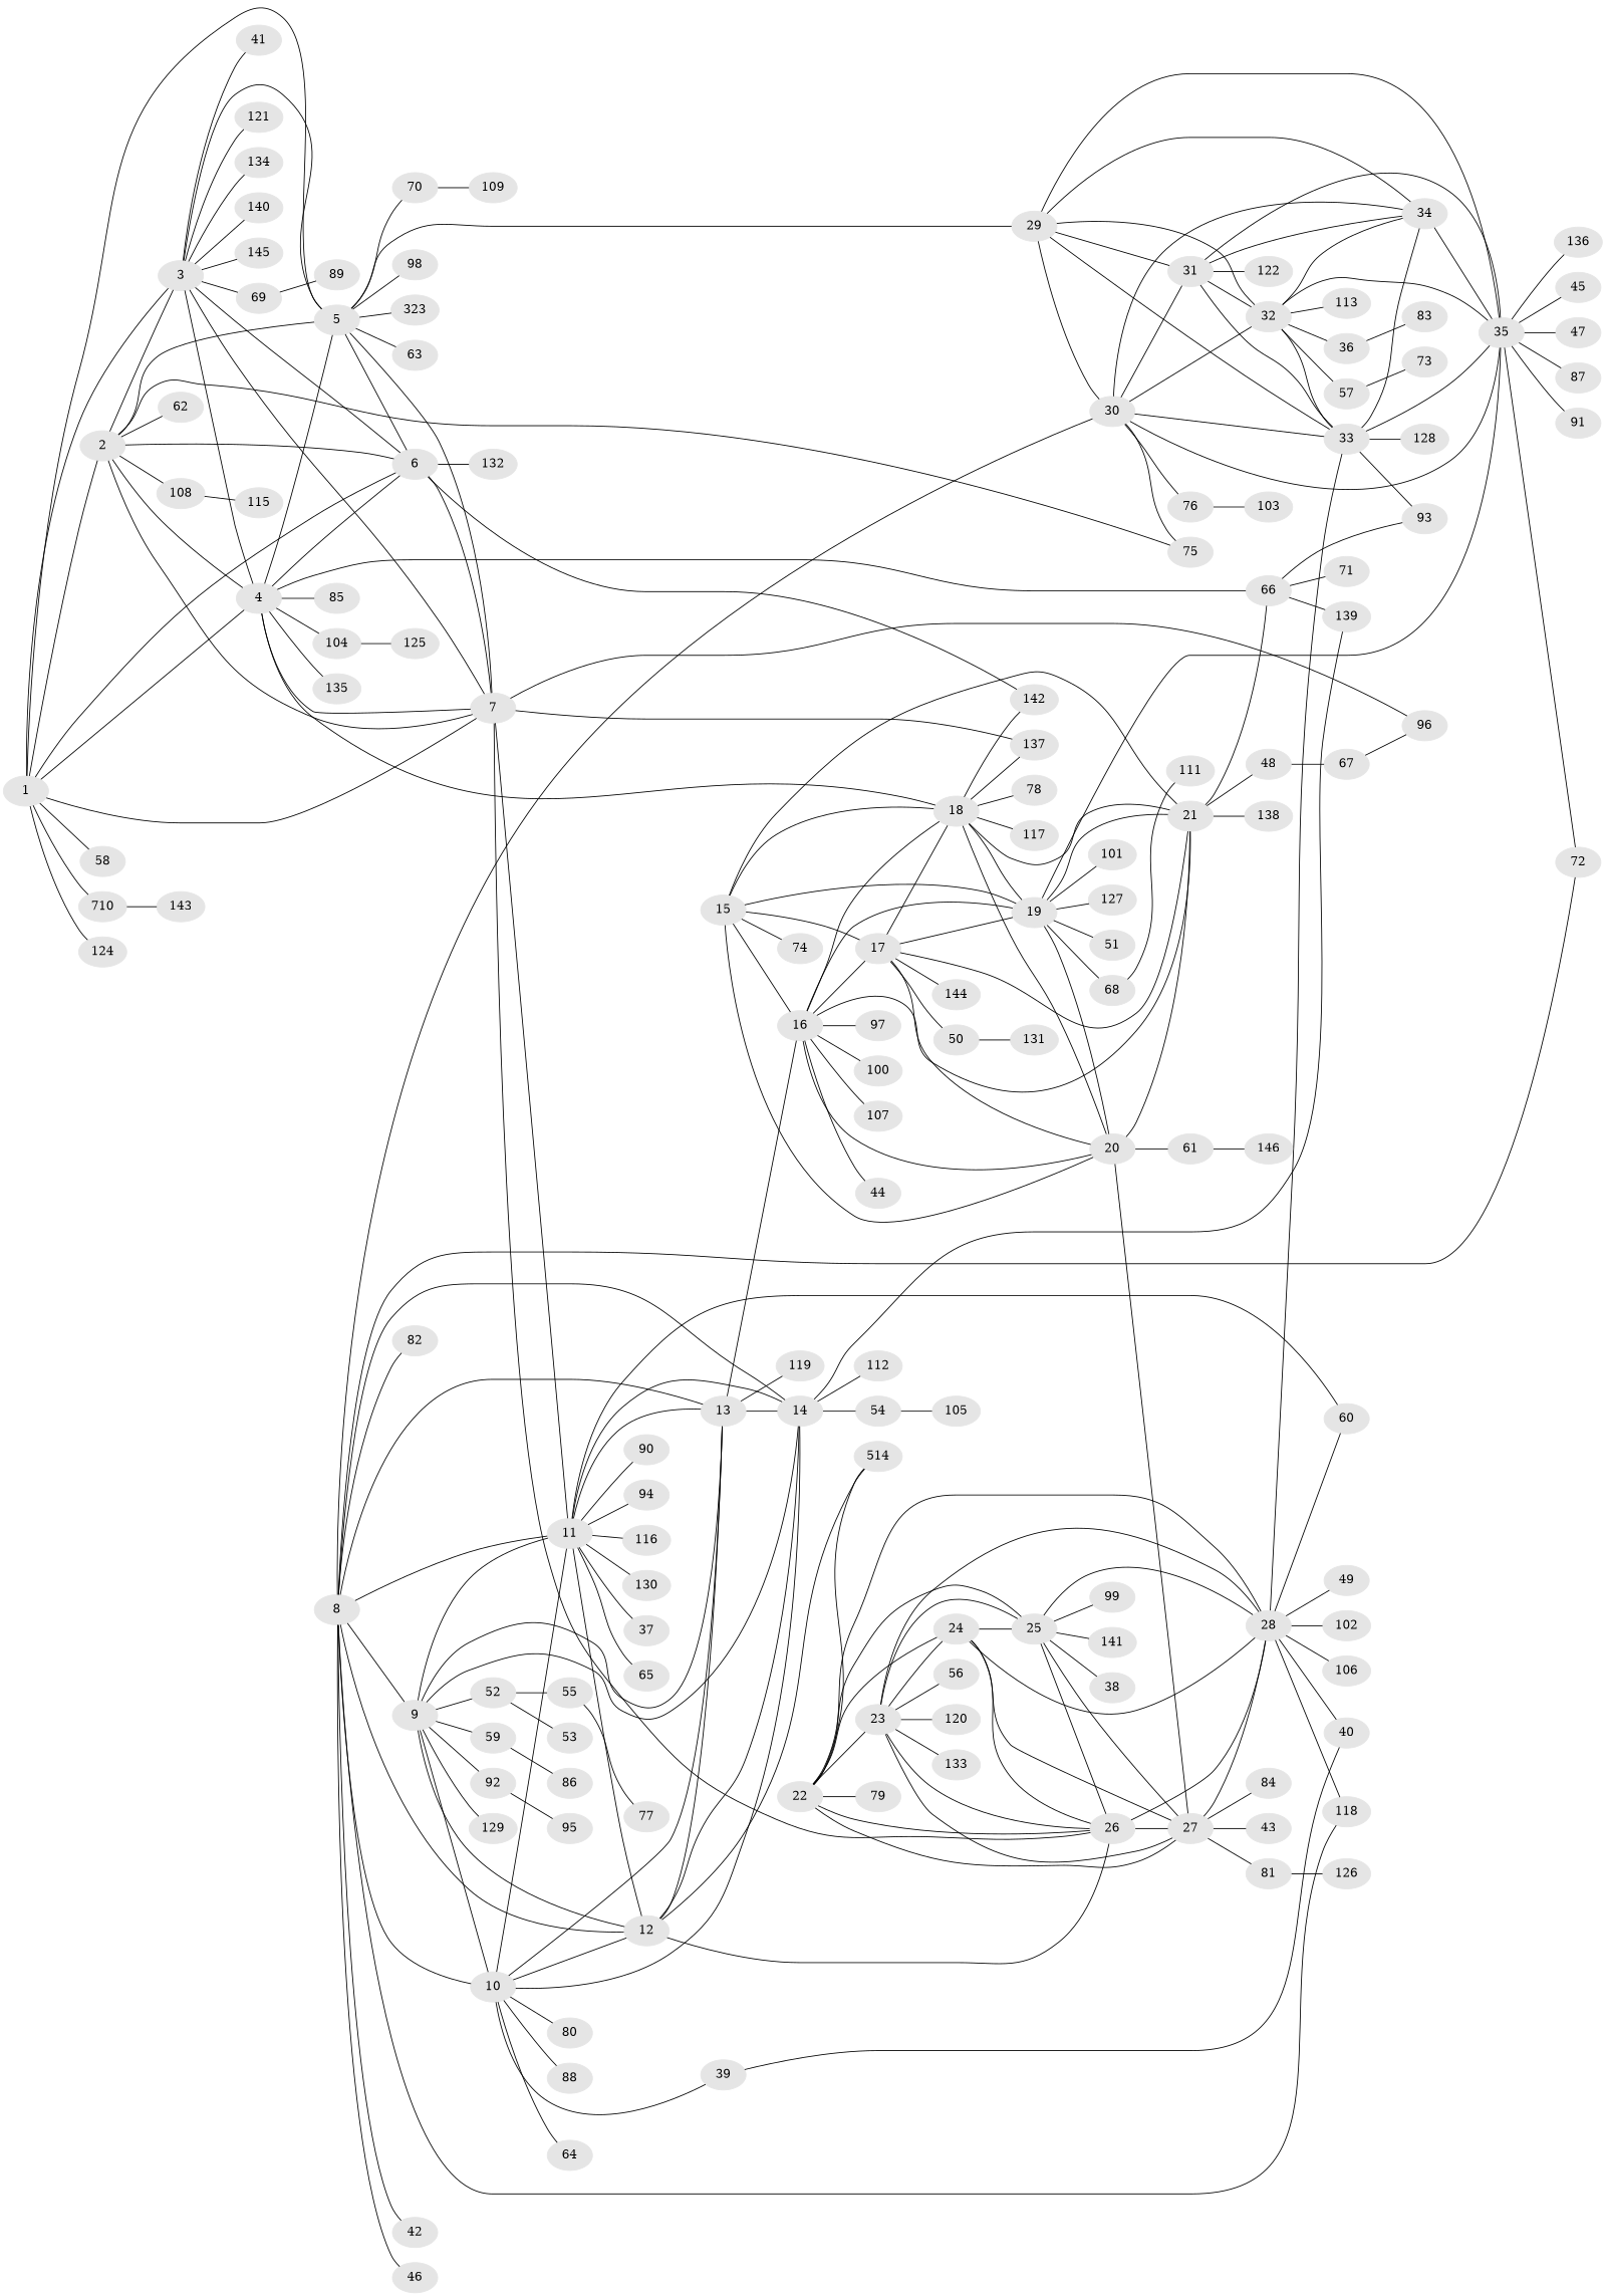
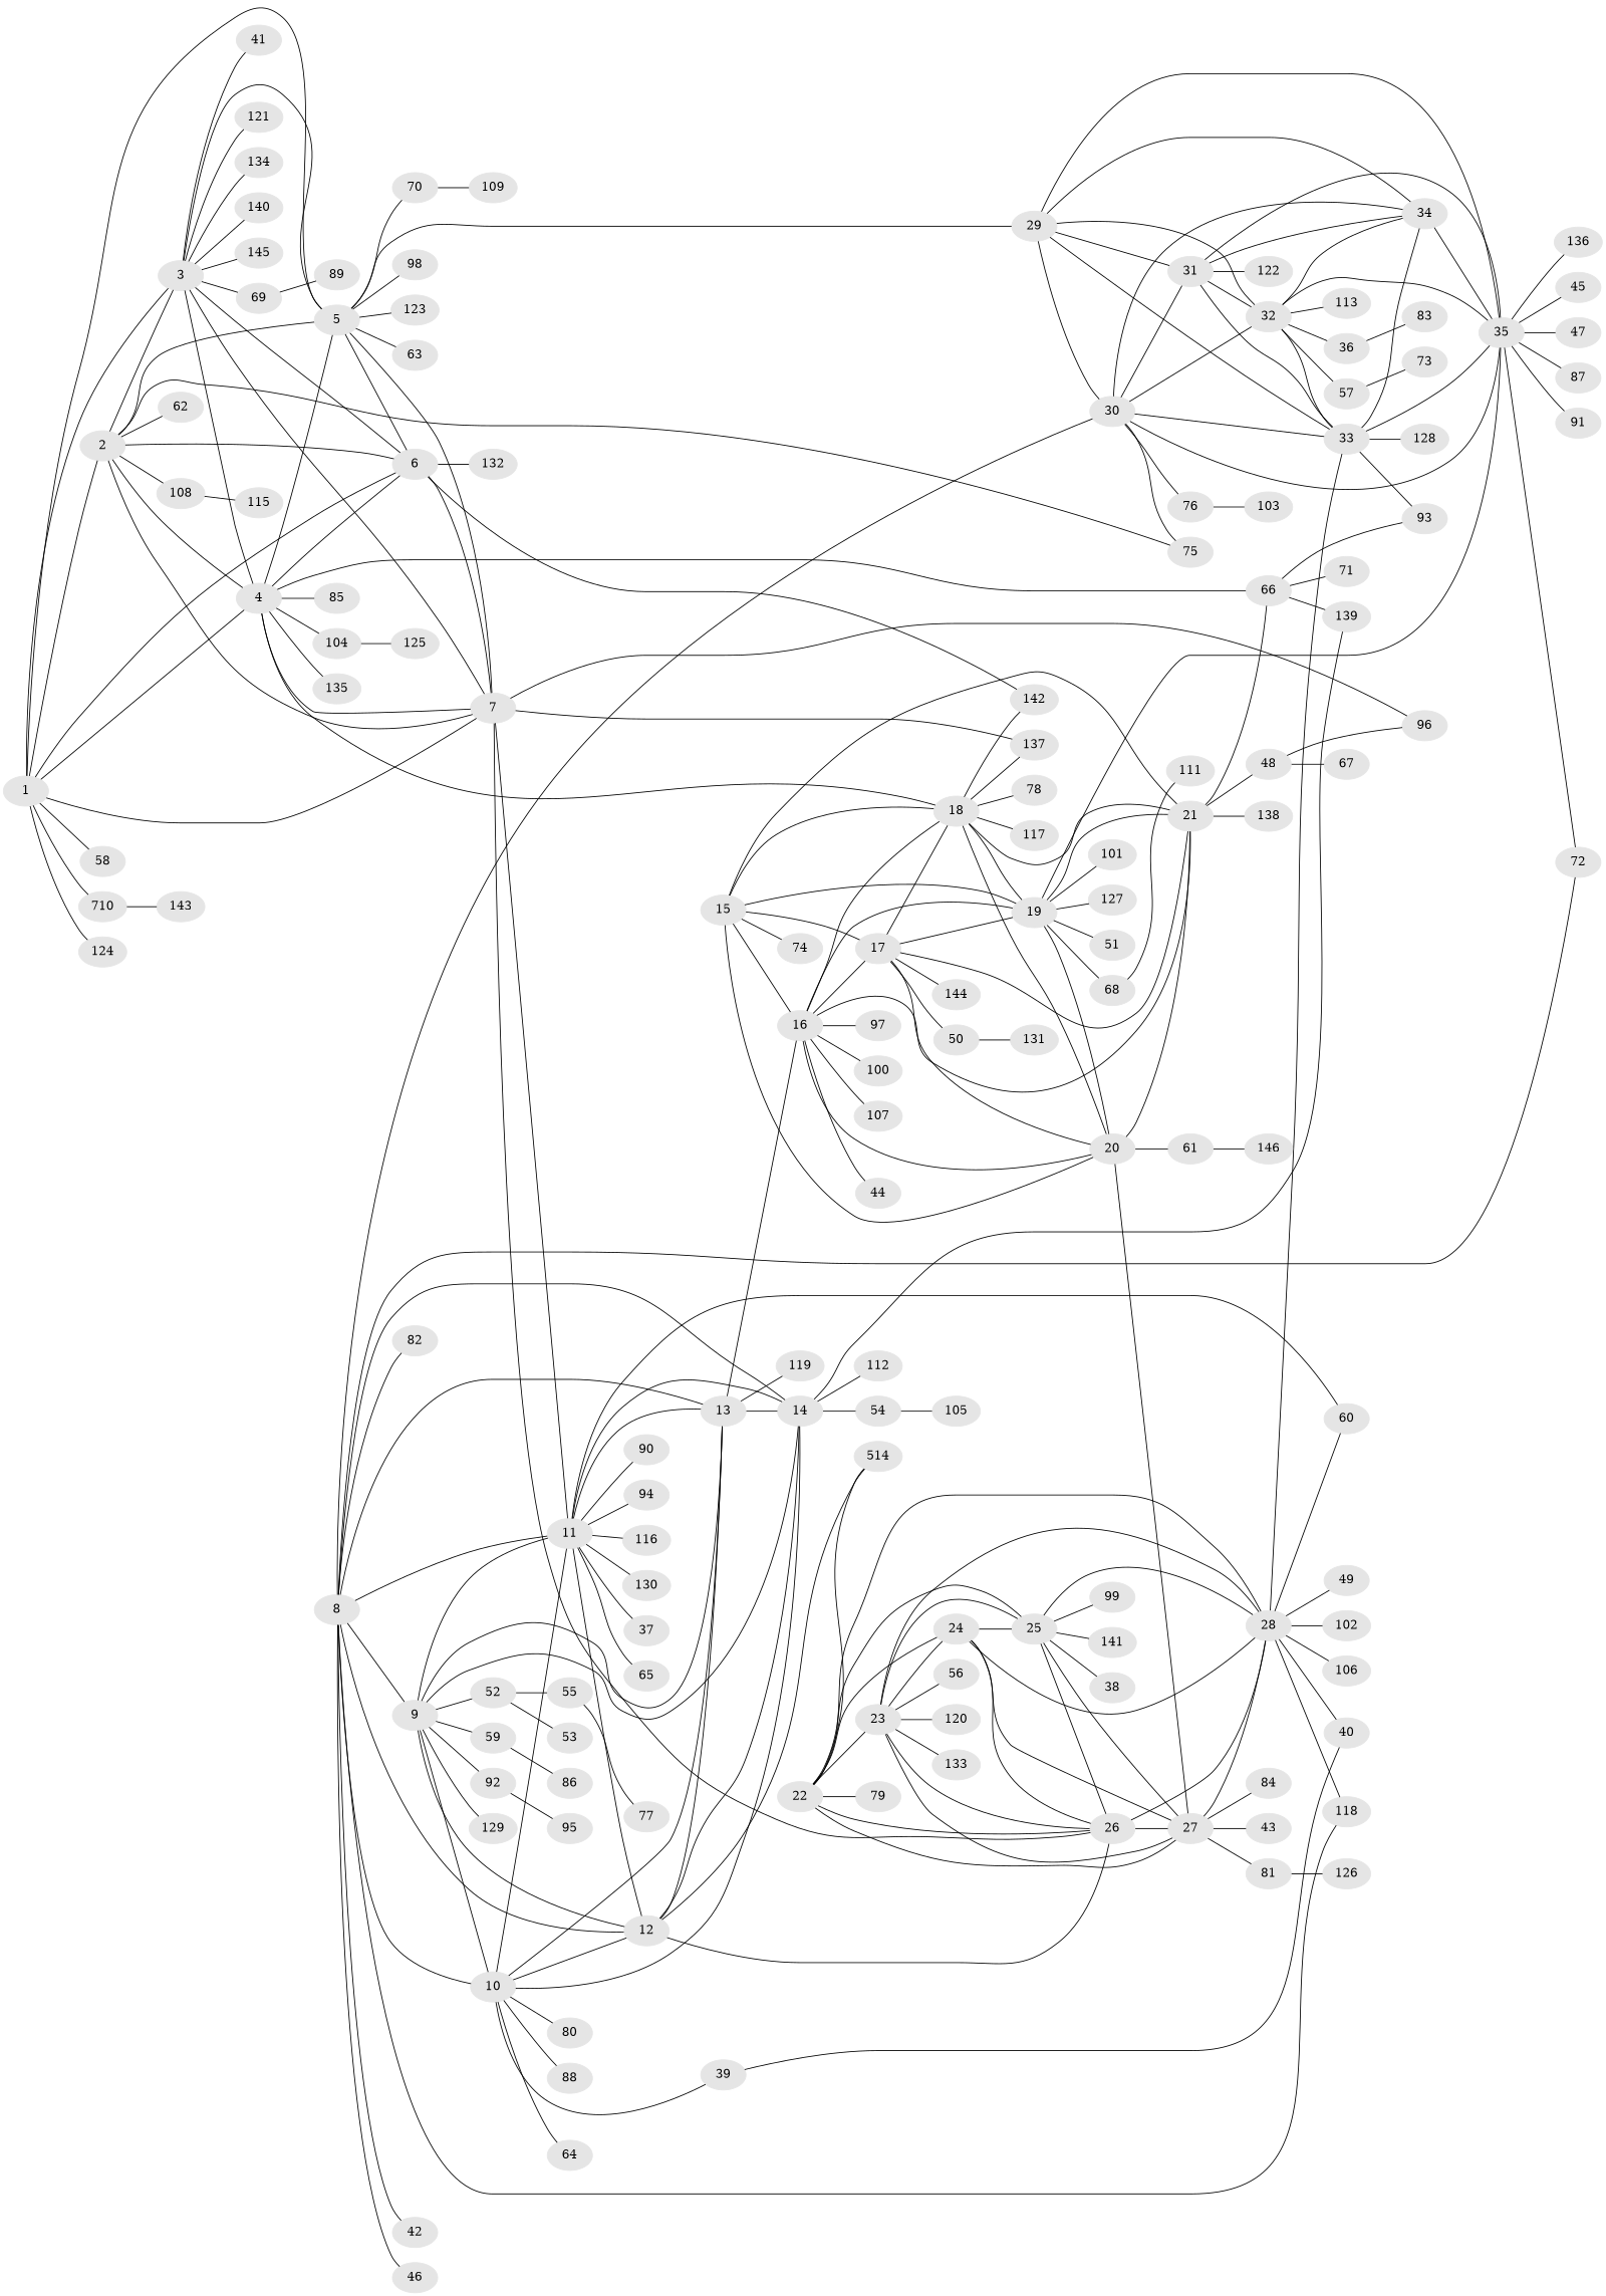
  graph {
    rankdir=LR
    node [color=gray90 style=filled]
    1
    2
    3
    4
    5
    6
    7
    58
    n9 [label=710]
    124
    62
    75
    108
    41
    69
    121
    134
    140
    145
    18
    66
    85
    104
    135
    29
    63
    70
    98
-   123 [label=323]
+   123
    132
    142
    11
    26
    96
    137
    143
    115
    89
    19
    20
    21
    78
    117
    139
    93
    71
    125
    30
    35
    33
    31
    32
    34
    109
    12
    13
    14
    37
    60
    65
    90
    94
    116
    130
    27
    28
    8
    9
    10
    42
    46
    72
    82
    118
    52
    59
    92
    129
    39
    64
    80
    88
    n83 [label=514]
    16
    119
    54
    112
    76
    53
    55
    86
    95
    40
    17
    44
    97
    100
    107
    105
    15
    74
    50
    144
    51
    68
    101
    127
    61
    48
    138
    131
    45
    47
    87
    91
    136
    111
    43
    81
    84
    146
    67
    22
    23
    24
    25
    79
    56
    120
    133
    38
    99
    141
    49
    102
    106
    126
    128
    122
    36
    57
    113
    103
    83
    73
    77
    1 -- 2
    1 -- 3
    1 -- 4
    1 -- 5
    1 -- 6
    1 -- 7
    1 -- 58
    1 -- n9
    1 -- 124
    2 -- 3
    2 -- 4
    2 -- 5
    2 -- 6
    2 -- 7
    2 -- 62
    2 -- 75
    2 -- 108
    3 -- 4
    3 -- 5
    3 -- 6
    3 -- 7
    3 -- 41
    3 -- 69
    3 -- 121
    3 -- 134
    3 -- 140
    3 -- 145
    4 -- 5
    4 -- 6
    4 -- 7
    4 -- 18
    4 -- 66
    4 -- 85
    4 -- 104
    4 -- 135
    5 -- 6
    5 -- 7
    5 -- 29
    5 -- 63
    5 -- 70
    5 -- 98
    5 -- 123
    6 -- 7
    6 -- 132
    6 -- 142
    7 -- 11
    7 -- 26
    7 -- 96
    7 -- 137
    n9 -- 143
    108 -- 115
    69 -- 89
    18 -- 142
    18 -- 137
    18 -- 19
    18 -- 20
    18 -- 21
    18 -- 78
    18 -- 117
    66 -- 139
    66 -- 93
    66 -- 71
    104 -- 125
    29 -- 30
    29 -- 35
    29 -- 33
    29 -- 31
    29 -- 32
    29 -- 34
    70 -- 109
    11 -- 12
    11 -- 13
    11 -- 14
    11 -- 37
    11 -- 60
    11 -- 65
    11 -- 90
    11 -- 94
    11 -- 116
    11 -- 130
    26 -- 27
    26 -- 28
    19 -- 20
    19 -- 21
    19 -- 35
    19 -- 51
    19 -- 68
    19 -- 101
    19 -- 127
    20 -- 21
    20 -- 27
    20 -- 61
    21 -- 66
    21 -- 48
    21 -- 138
    30 -- 75
    30 -- 35
    30 -- 33
    30 -- 31
    30 -- 32
    30 -- 34
    30 -- 76
    35 -- 72
    35 -- 45
    35 -- 47
    35 -- 87
    35 -- 91
    35 -- 136
    33 -- 93
    33 -- 35
    33 -- 34
    33 -- 128
    31 -- 35
    31 -- 33
    31 -- 32
    31 -- 34
    31 -- 122
    32 -- 35
    32 -- 33
    32 -- 34
    32 -- 36
    32 -- 57
    32 -- 113
    34 -- 35
    12 -- 26
    12 -- 13
    12 -- 14
    12 -- n83
    13 -- 14
    13 -- 16
    13 -- 119
    14 -- 139
    14 -- 54
    14 -- 112
    27 -- 28
    27 -- 43
    27 -- 81
    27 -- 84
    28 -- 33
    28 -- 60
    28 -- 118
    28 -- 40
    28 -- 49
    28 -- 102
    28 -- 106
    8 -- 11
    8 -- 30
    8 -- 12
    8 -- 13
    8 -- 14
    8 -- 9
    8 -- 10
    8 -- 42
    8 -- 46
    8 -- 72
    8 -- 82
    8 -- 118
    9 -- 11
    9 -- 12
    9 -- 13
    9 -- 14
    9 -- 10
    9 -- 52
    9 -- 59
    9 -- 92
    9 -- 129
    10 -- 11
    10 -- 12
    10 -- 13
    10 -- 14
    10 -- 39
    10 -- 64
    10 -- 80
    10 -- 88
    52 -- 53
    52 -- 55
    59 -- 86
    92 -- 95
    39 -- 40
    16 -- 18
    16 -- 19
    16 -- 20
    16 -- 21
    16 -- 17
    16 -- 44
    16 -- 97
    16 -- 100
    16 -- 107
    54 -- 105
    76 -- 103
    55 -- 77
    17 -- 18
    17 -- 19
    17 -- 20
    17 -- 21
    17 -- 50
    17 -- 144
    15 -- 18
    15 -- 19
    15 -- 20
    15 -- 21
    15 -- 16
    15 -- 17
    15 -- 74
    50 -- 131
    68 -- 111
    61 -- 146
    48 -- 67
    81 -- 126
-   67 -- 96
+   48 -- 96
    22 -- 26
    22 -- 27
    22 -- 28
    22 -- n83
    22 -- 23
    22 -- 24
    22 -- 25
    22 -- 79
    23 -- 26
    23 -- 27
    23 -- 28
    23 -- 24
    23 -- 25
    23 -- 56
    23 -- 120
    23 -- 133
    24 -- 26
    24 -- 27
    24 -- 28
    24 -- 25
    25 -- 26
    25 -- 27
    25 -- 28
    25 -- 38
    25 -- 99
    25 -- 141
    36 -- 83
    57 -- 73
  }
